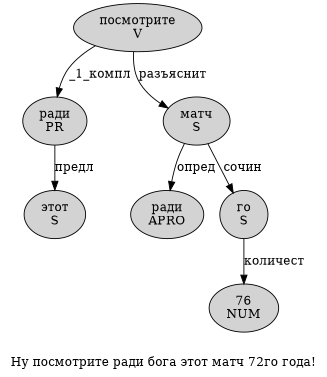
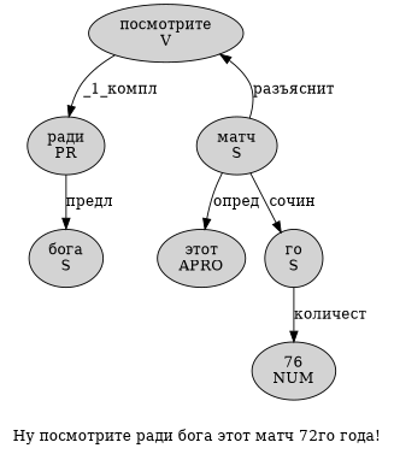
  digraph {
    label="Ну посмотрите ради бога этот матч 72го года!"
    node [fillcolor=lightgray penwidth=1 shape=ellipse style=filled]
    n1 [label="посмотрите\nV"]
    n2 [label="ради\nPR"]
    n3 [label="матч\nS"]
-   n4 [label="этот\nS"]
-   n5 [label="ради\nAPRO"]
+   n4 [label="бога\nS"]
+   n5 [label="этот\nAPRO"]
    n6 [label="го\nS"]
    n7 [label="76\nNUM"]
    n1 -> n2 [label="_1_компл"]
-   n1 -> n3 [label="разъяснит"]
+   n3 -> n1 [label="разъяснит"]
    n2 -> n4 [label="предл"]
    n3 -> n5 [label="опред"]
    n3 -> n6 [label="сочин"]
    n6 -> n7 [label="количест"]
  }
